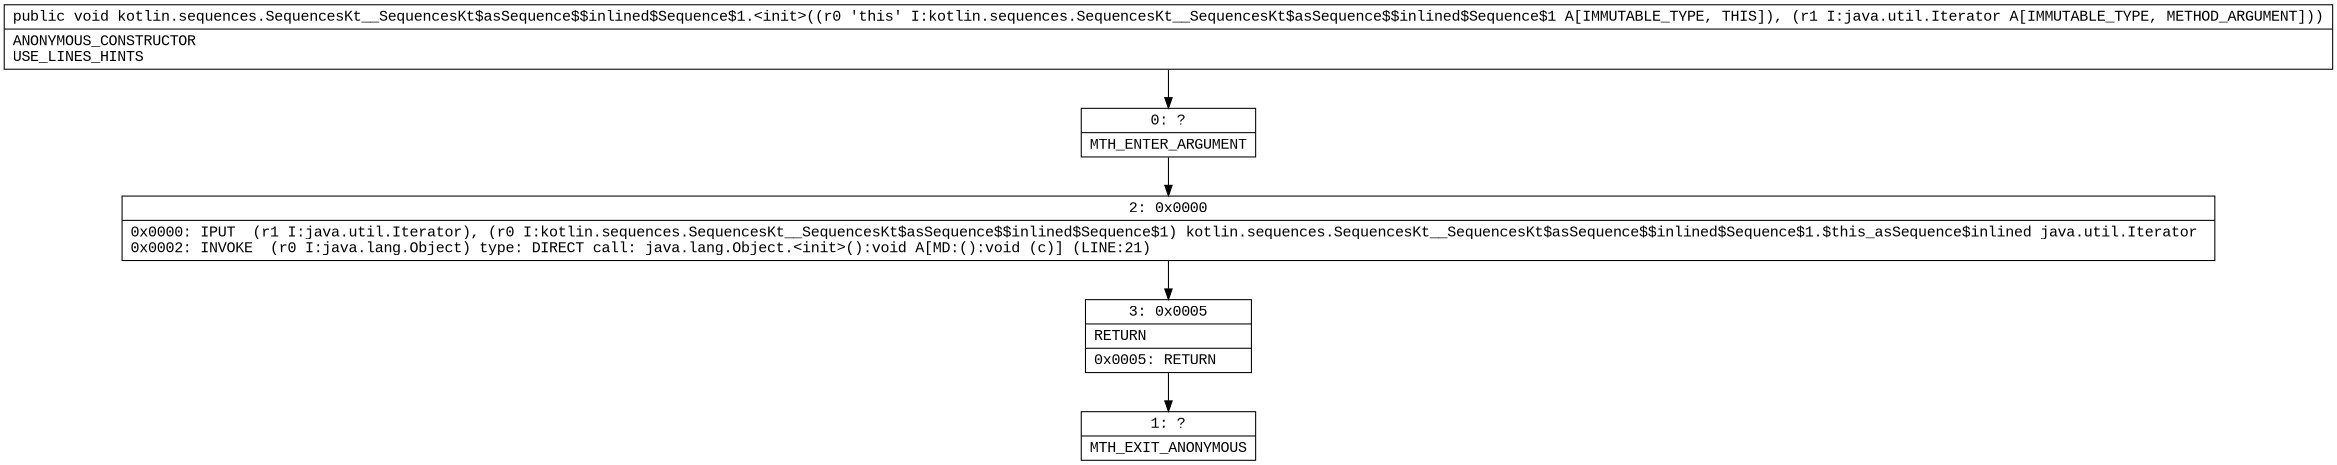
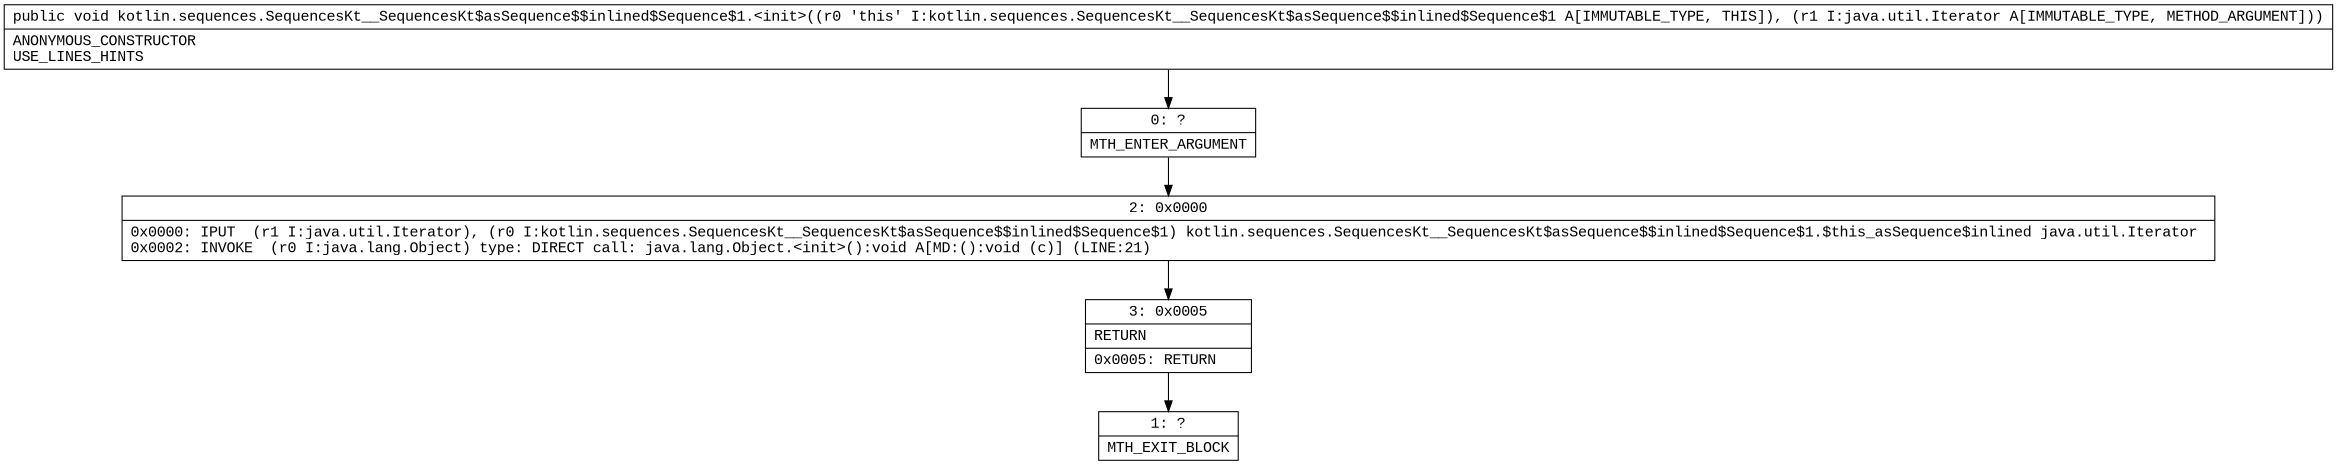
  digraph {
    fontname="Liberation Mono"
    node [fontname="Liberation Mono" shape=record]
    edge [fontname="Liberation Mono"]
    n1 [label="{0\:\ ?|MTH_ENTER_ARGUMENT\l}"]
    n2 [label="{2\:\ 0x0000|0x0000: IPUT  (r1 I:java.util.Iterator), (r0 I:kotlin.sequences.SequencesKt__SequencesKt$asSequence$$inlined$Sequence$1) kotlin.sequences.SequencesKt__SequencesKt$asSequence$$inlined$Sequence$1.$this_asSequence$inlined java.util.Iterator \l0x0002: INVOKE  (r0 I:java.lang.Object) type: DIRECT call: java.lang.Object.\<init\>():void A[MD:():void (c)] (LINE:21)\l}"]
    n3 [label="{3\:\ 0x0005|RETURN\l|0x0005: RETURN   \l}"]
-   n4 [label="{1\:\ ?|MTH_EXIT_ANONYMOUS\l}"]
+   n4 [label="{1\:\ ?|MTH_EXIT_BLOCK\l}"]
    n5 [label="{public void kotlin.sequences.SequencesKt__SequencesKt$asSequence$$inlined$Sequence$1.\<init\>((r0 'this' I:kotlin.sequences.SequencesKt__SequencesKt$asSequence$$inlined$Sequence$1 A[IMMUTABLE_TYPE, THIS]), (r1 I:java.util.Iterator A[IMMUTABLE_TYPE, METHOD_ARGUMENT]))  | ANONYMOUS_CONSTRUCTOR\lUSE_LINES_HINTS\l}"]
    n1 -> n2
    n2 -> n3
    n3 -> n4
    n5 -> n1
  }
